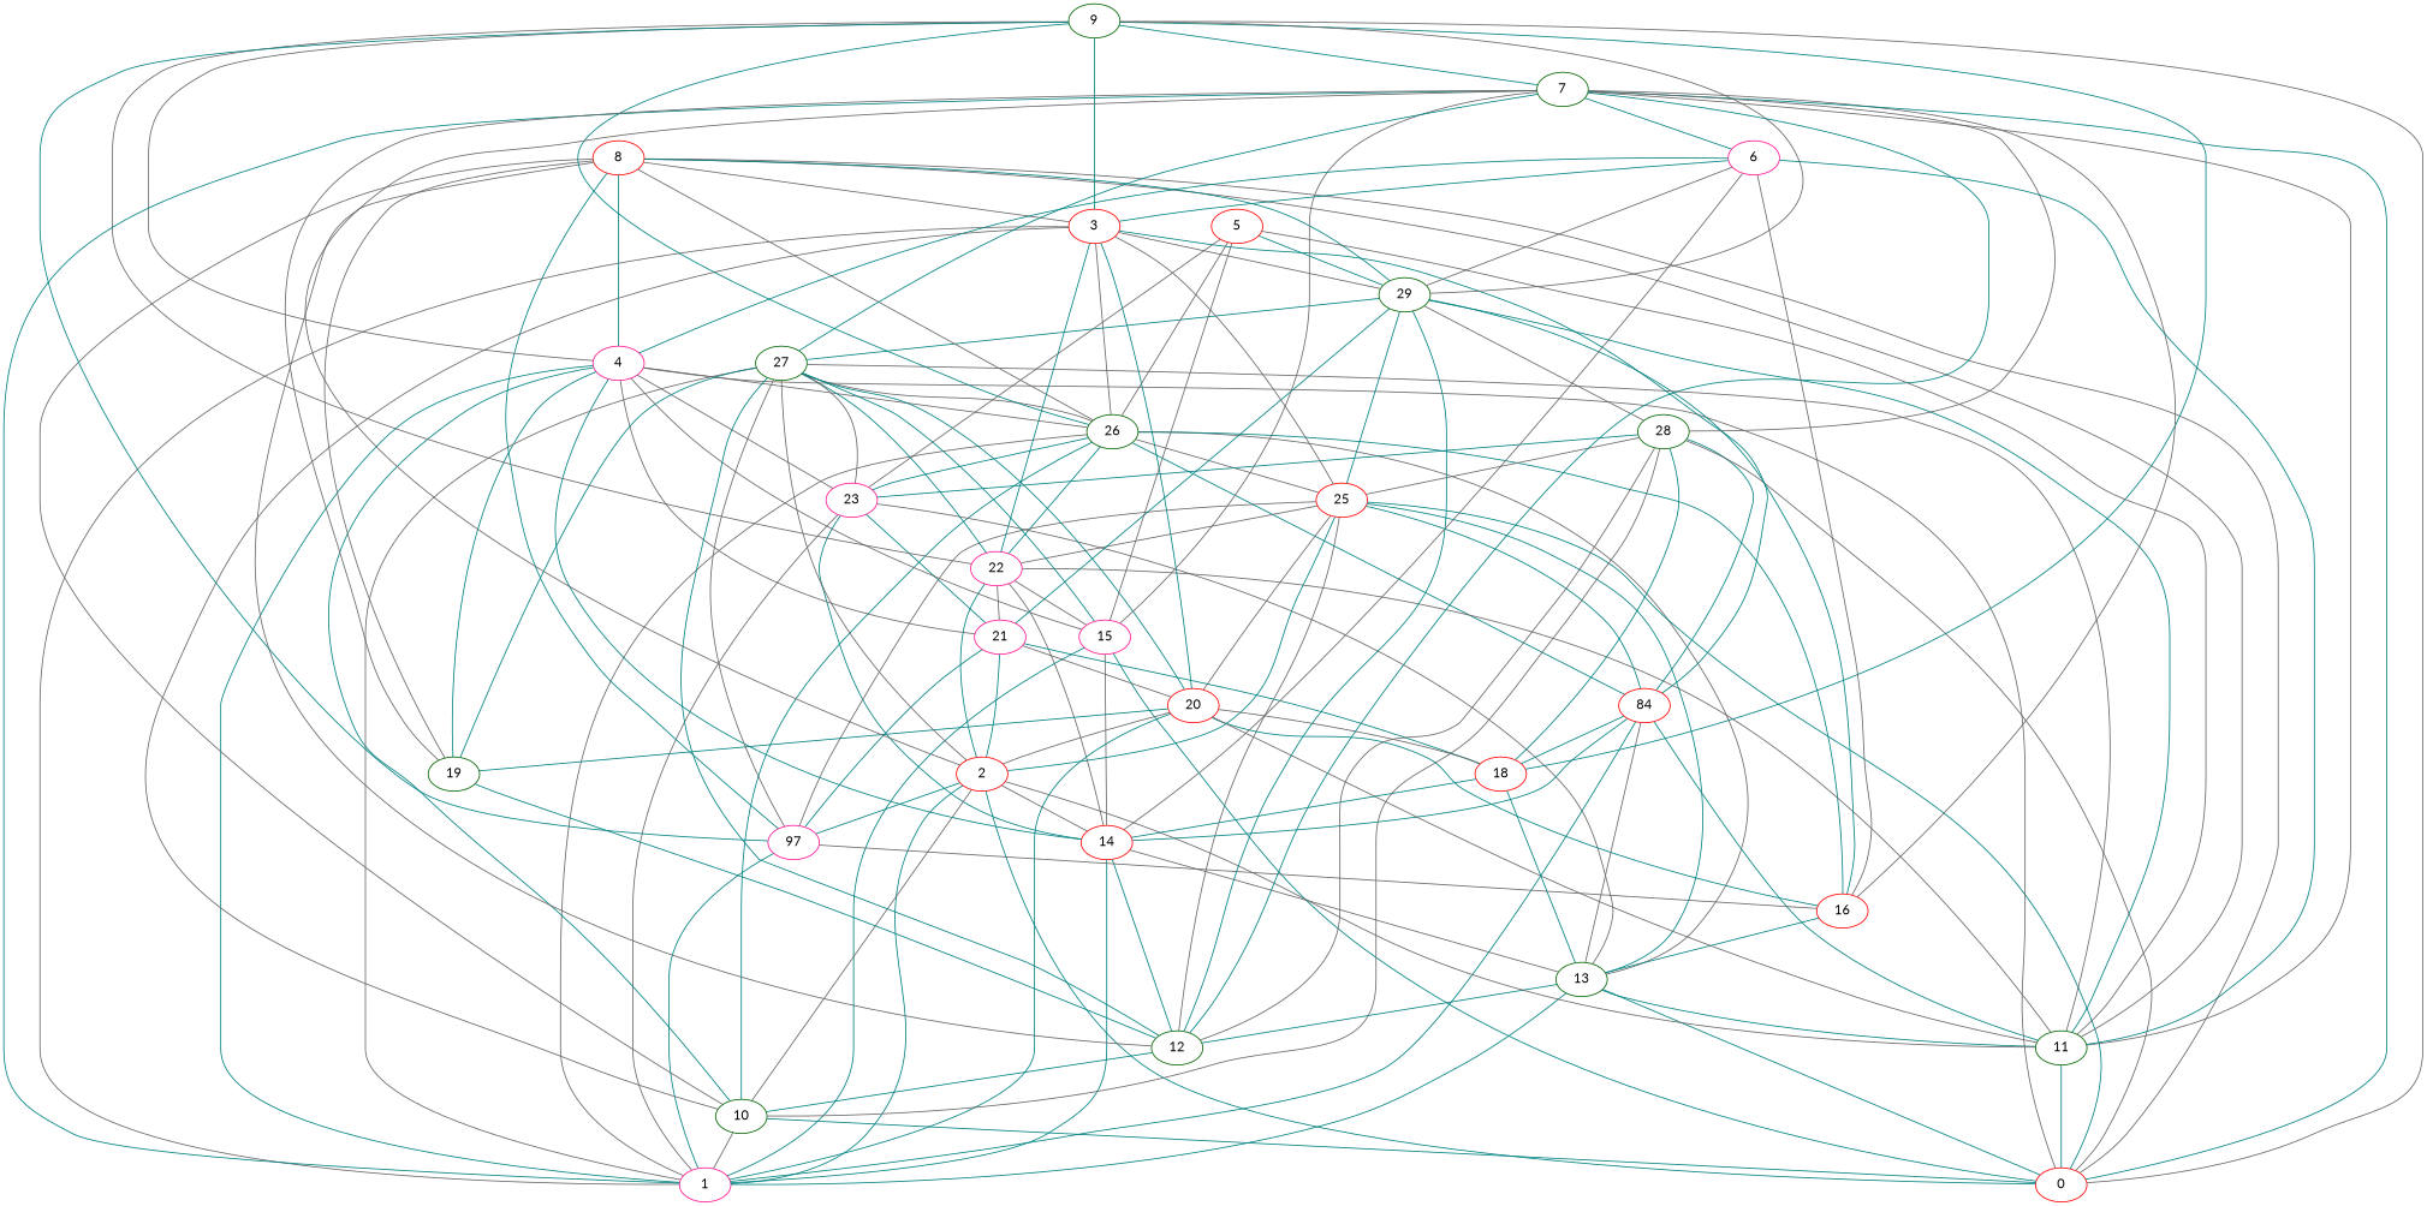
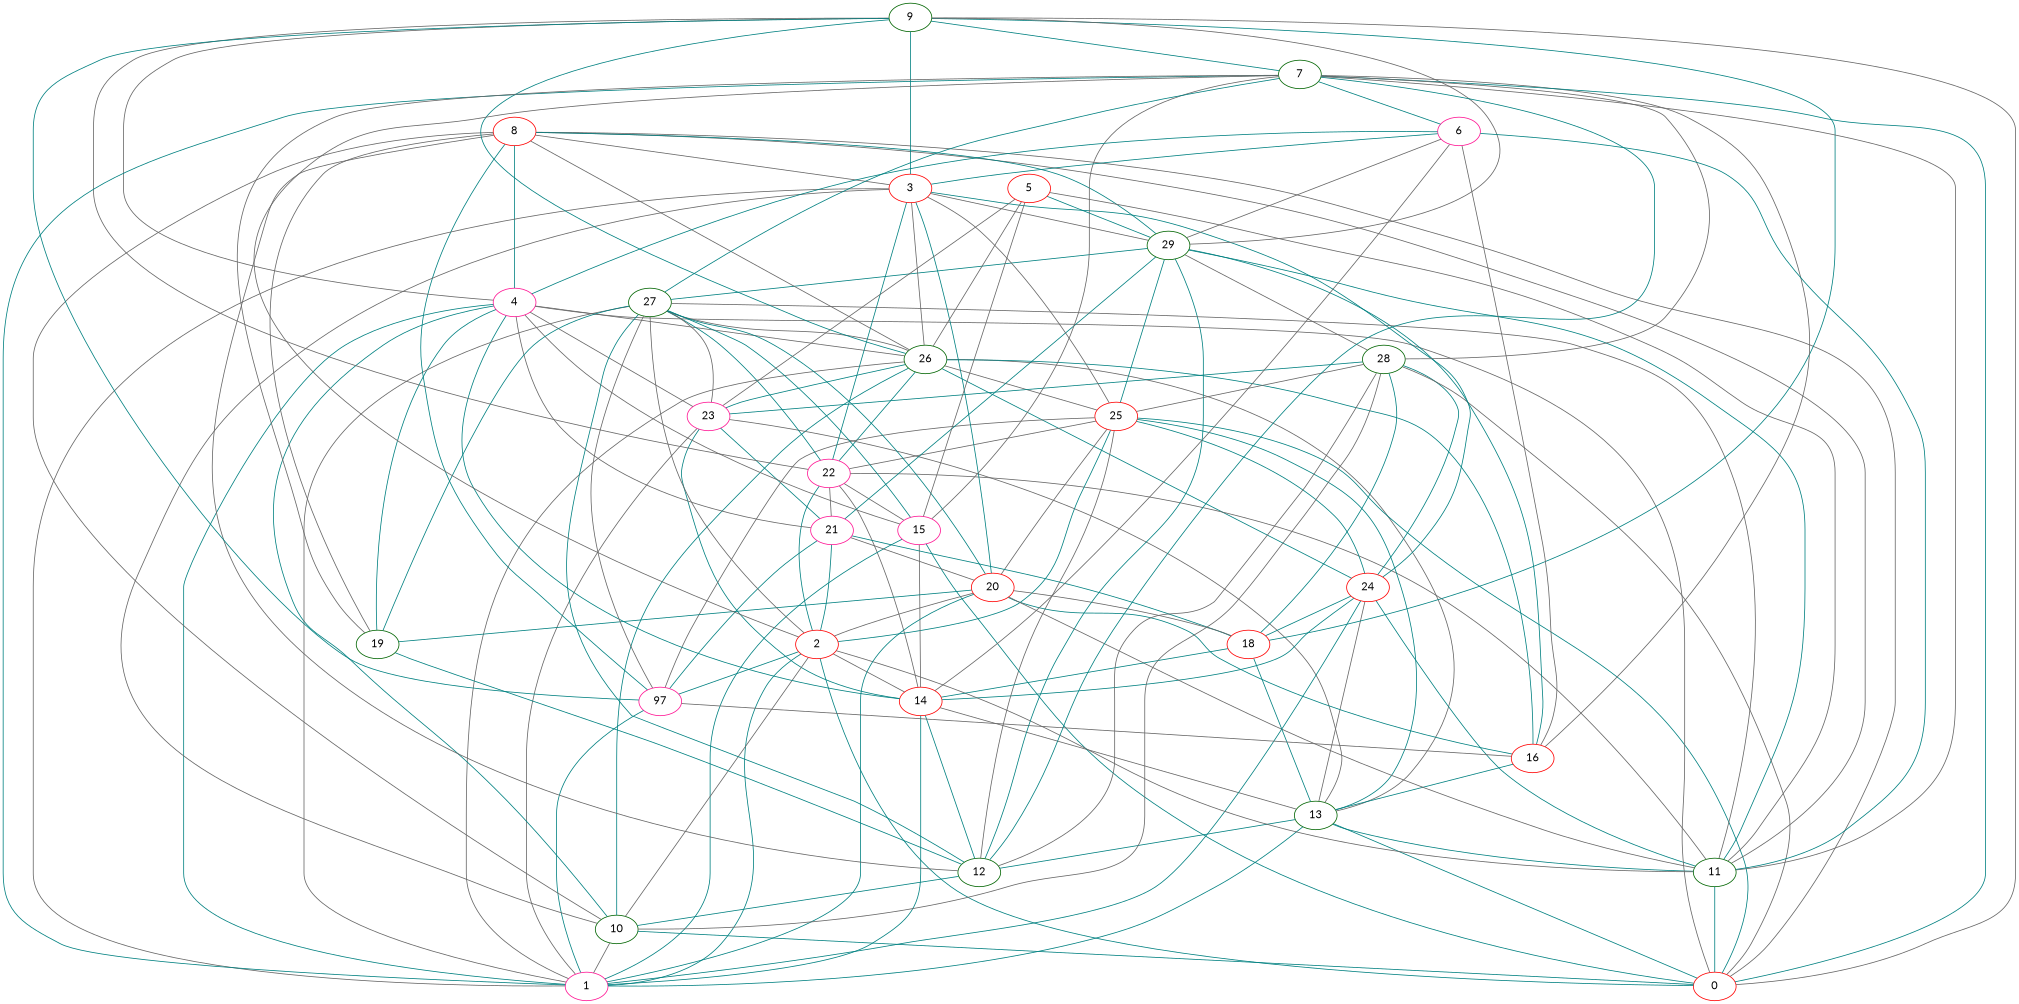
  digraph {
    fontname=Lato
    node [color=red fontname=Lato]
    edge [color=teal dir=none fontname=Lato]
    14
    12 [color=darkgreen]
    13 [color=darkgreen]
    1 [color=deeppink]
    10 [color=darkgreen]
    26 [color=darkgreen]
    22 [color=deeppink]
    23 [color=deeppink]
    16
-   24 [label=84]
+   24
    25
    15 [color=deeppink]
    21 [color=deeppink]
    11 [color=darkgreen]
    2
    0
    4 [color=deeppink]
    19 [color=darkgreen]
    20
    18
    n21 [color=deeppink label=97]
    29 [color=darkgreen]
    28 [color=darkgreen]
    27 [color=darkgreen]
    8
    3
    9 [color=darkgreen]
    7 [color=darkgreen]
    6 [color=deeppink]
    5
    subgraph sub_1 {
      14
      12
      13
      1
      10
      26
      22
      23
      16
      24
      25
      15
      21
      11
      2
      0
      4
      19
      20
      18
      n21
      29
      28
      27
      8
      3
      9
      7
      6
      5
    }
    14 -> 12
    14 -> 13 [color=gray40]
    14 -> 1
    12 -> 10
    13 -> 12
    13 -> 1
    13 -> 11
    13 -> 0
    10 -> 1 [color=gray40]
    10 -> 0
    26 -> 13 [color=gray40]
    26 -> 1 [color=gray40]
    26 -> 10
    26 -> 22
    26 -> 23
    26 -> 16
    26 -> 24
    26 -> 25 [color=gray40]
    22 -> 14 [color=gray40]
    22 -> 15 [color=gray40]
    22 -> 21 [color=gray40]
    22 -> 11 [color=gray40]
    22 -> 2
    23 -> 14
    23 -> 13 [color=gray40]
    23 -> 1 [color=gray40]
    23 -> 21
    16 -> 13
    24 -> 14
    24 -> 13 [color=gray40]
    24 -> 1
    24 -> 11
    24 -> 18
    25 -> 12 [color=gray40]
    25 -> 13
    25 -> 22 [color=gray40]
    25 -> 24
    25 -> 2
    25 -> 0
    25 -> 20 [color=gray40]
    25 -> n21 [color=gray40]
    15 -> 14 [color=gray40]
    15 -> 1
    15 -> 0
    21 -> 2
    21 -> 20 [color=gray40]
    21 -> 18
    21 -> n21
    11 -> 0
    2 -> 14 [color=gray40]
    2 -> 1
    2 -> 10 [color=gray40]
    2 -> 11 [color=gray40]
    2 -> 0
    2 -> n21
    4 -> 14
    4 -> 1
    4 -> 10
    4 -> 26 [color=gray40]
    4 -> 23 [color=gray40]
    4 -> 15 [color=gray40]
    4 -> 21 [color=gray40]
    4 -> 0 [color=gray40]
    4 -> 19
    19 -> 12
    20 -> 1
    20 -> 16
    20 -> 11 [color=gray40]
    20 -> 2 [color=gray40]
    20 -> 19
    20 -> 18 [color=gray40]
    18 -> 14
    18 -> 13
    n21 -> 1
    n21 -> 16 [color=gray40]
    29 -> 12
    29 -> 16
    29 -> 25
    29 -> 21
    29 -> 11
    29 -> 28 [color=gray40]
    29 -> 27
    28 -> 12 [color=gray40]
    28 -> 10 [color=gray40]
    28 -> 23
    28 -> 24
    28 -> 25 [color=gray40]
    28 -> 0 [color=gray40]
    28 -> 18
    27 -> 12
    27 -> 1 [color=gray40]
    27 -> 26 [color=gray40]
    27 -> 22
    27 -> 23 [color=gray40]
    27 -> 15
    27 -> 11 [color=gray40]
    27 -> 2 [color=gray40]
    27 -> 19
    27 -> 20
    27 -> n21 [color=gray40]
    8 -> 12 [color=gray40]
    8 -> 10 [color=gray40]
    8 -> 26 [color=gray40]
    8 -> 11 [color=gray40]
    8 -> 0 [color=gray40]
    8 -> 4
    8 -> 19 [color=gray40]
    8 -> n21
    8 -> 29
    8 -> 3 [color=gray40]
    3 -> 1 [color=gray40]
    3 -> 10 [color=gray40]
    3 -> 26 [color=gray40]
    3 -> 22
    3 -> 24
    3 -> 25 [color=gray40]
    3 -> 20
    3 -> 29 [color=gray40]
    9 -> 26
    9 -> 22 [color=gray40]
    9 -> 0 [color=gray40]
    9 -> 4 [color=gray40]
    9 -> 18
    9 -> n21
    9 -> 29 [color=gray40]
    9 -> 3
    9 -> 7
    7 -> 12
    7 -> 1
    7 -> 16 [color=gray40]
    7 -> 15 [color=gray40]
    7 -> 11 [color=gray40]
    7 -> 2 [color=gray40]
    7 -> 0
    7 -> 19 [color=gray40]
    7 -> 28 [color=gray40]
    7 -> 27
    7 -> 6
    6 -> 14 [color=gray40]
    6 -> 16 [color=gray40]
    6 -> 11
    6 -> 4
    6 -> 29 [color=gray40]
    6 -> 3
    5 -> 26 [color=gray40]
    5 -> 23 [color=gray40]
    5 -> 15 [color=gray40]
    5 -> 11 [color=gray40]
    5 -> 29
  }
